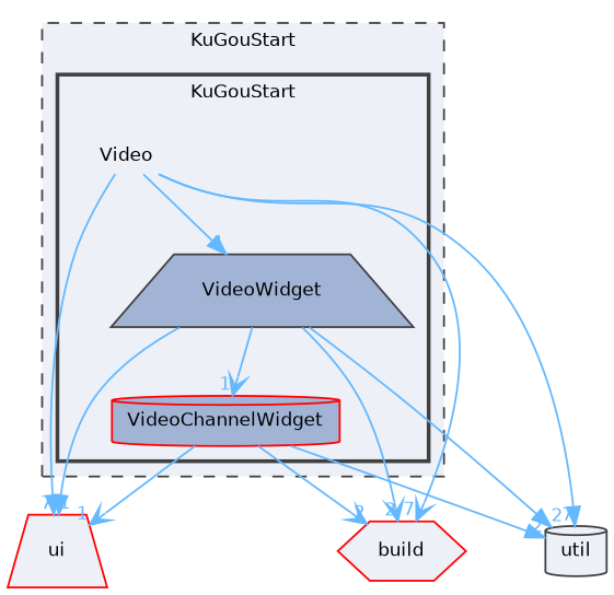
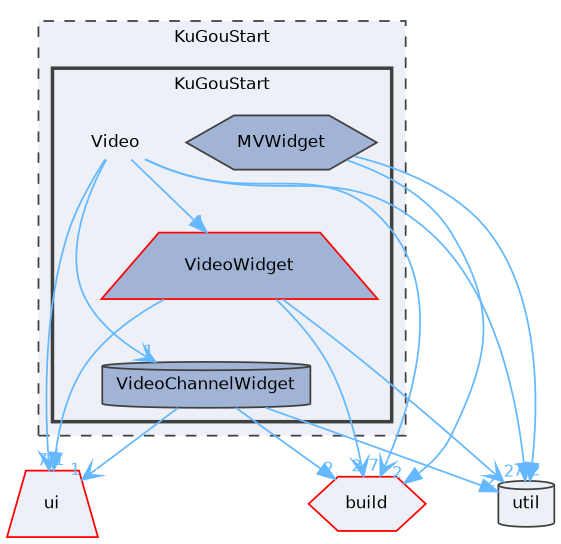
  digraph {
    compound=true
    node [fontname=Helvetica fontsize=10 shape=hexagon color=grey25 fillcolor="#a2b4d6" style=filled]
    edge [arrowhead=normal color=steelblue1 fontcolor=steelblue1 fontname=Helvetica fontsize=10 headlabel=2 labeldistance=1.5 labelfontname=Helvetica labelfontsize=10]
    n1 [height=0.2 label=Video shape=plaintext width=0.4 color="" fillcolor="" style=""]
-   n3 [color=red height=0.2 label=VideoChannelWidget shape=cylinder width=0.4]
-   n4 [height=0.2 label=VideoWidget shape=trapezium width=0.4]
+   n2 [height=0.2 label=MVWidget width=0.4]
+   n3 [height=0.2 label=VideoChannelWidget shape=cylinder width=0.4]
+   n4 [color=red height=0.2 label=VideoWidget shape=trapezium width=0.4]
    n5 [color=red fillcolor="#edf0f7" height=0.2 label=ui shape=trapezium width=0.4]
    n6 [fillcolor="#edf0f7" height=0.2 label=util shape=cylinder width=0.4]
    n7 [color=red fillcolor="#edf0f7" height=0.2 label=build width=0.4]
    subgraph cluster_1 {
      bgcolor="#edf0f7"
      fontname=Helvetica
      fontsize=10
      label=KuGouStart
      pencolor=grey25
      style="filled,dashed"
      subgraph cluster_2 {
        bgcolor="#edf0f7"
        fontname=Helvetica
        fontsize=10
        label=KuGouStart
        pencolor=grey25
        style="filled,bold"
        n1
+       n2
        n3
        n4
      }
    }
-   n4 -> n3 [arrowhead=vee headlabel=1]
+   n1 -> n3 [arrowhead=vee headlabel=1]
    n1 -> n4 [headlabel=1]
-   n1 -> n5 [headlabel=7]
+   n1 -> n5 [arrowhead=vee headlabel=7]
    n1 -> n6 [headlabel=7]
    n1 -> n7 [arrowhead=vee headlabel=7]
+   n2 -> n6
+   n2 -> n7
    n3 -> n5 [arrowhead=vee headlabel=1]
    n3 -> n6
-   n3 -> n7 [arrowhead=vee]
+   n3 -> n7
    n4 -> n5 [headlabel=1]
-   n4 -> n6
+   n4 -> n6 [arrowhead=vee]
    n4 -> n7 [arrowhead=vee]
  }
